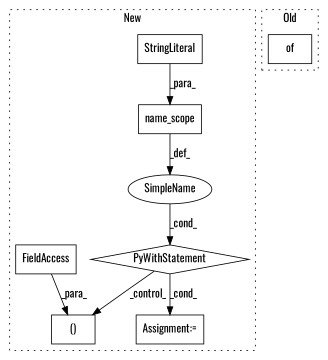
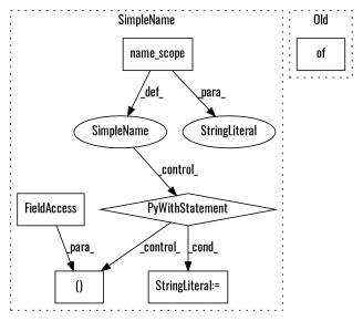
  digraph {
    fontname=Oswald
    node [a=32 fontname=Oswald s=4592 shape=box]
    edge [fontname=Oswald]
    n1 [l="11,1" label=name_scope s="4456,4476"]
    n2 [a=104 l="10,2" label=PyWithStatement s="4435,4477" shape=diamond]
    n3 [a=42 label=SimpleName shape=ellipse s=""]
-   n4 [a=7 l=1 label="Assignment:=" s=4491]
-   n5 [a=45 l=9 label=StringLiteral s=4467]
+   n4 [a=7 l=1 label="StringLiteral:=" s=4491]
+   n5 [a=45 l=9 label=StringLiteral s=4467 shape=ellipse]
    n6 [a=106 l=35 label="()"]
    n7 [a=22 l=7 label=FieldAccess]
    n8 [l="3,1" label=of s="3257,3315"]
    subgraph cluster_1 {
-     label=New
+     label=SimpleName
      style=dotted
      n1
      n2
      n3
      n4
      n5
      n6
      n7
    }
    subgraph cluster_2 {
      label=Old
      style=dotted
      n8
    }
    n1 -> n3 [label=_def_]
    n2 -> n4 [label=_cond_]
    n2 -> n6 [label=_control_]
-   n3 -> n2 [label=_cond_]
-   n5 -> n1 [label=_para_]
+   n3 -> n2 [label=_control_]
+   n1 -> n5 [label=_para_]
    n7 -> n6 [label=_para_]
  }
